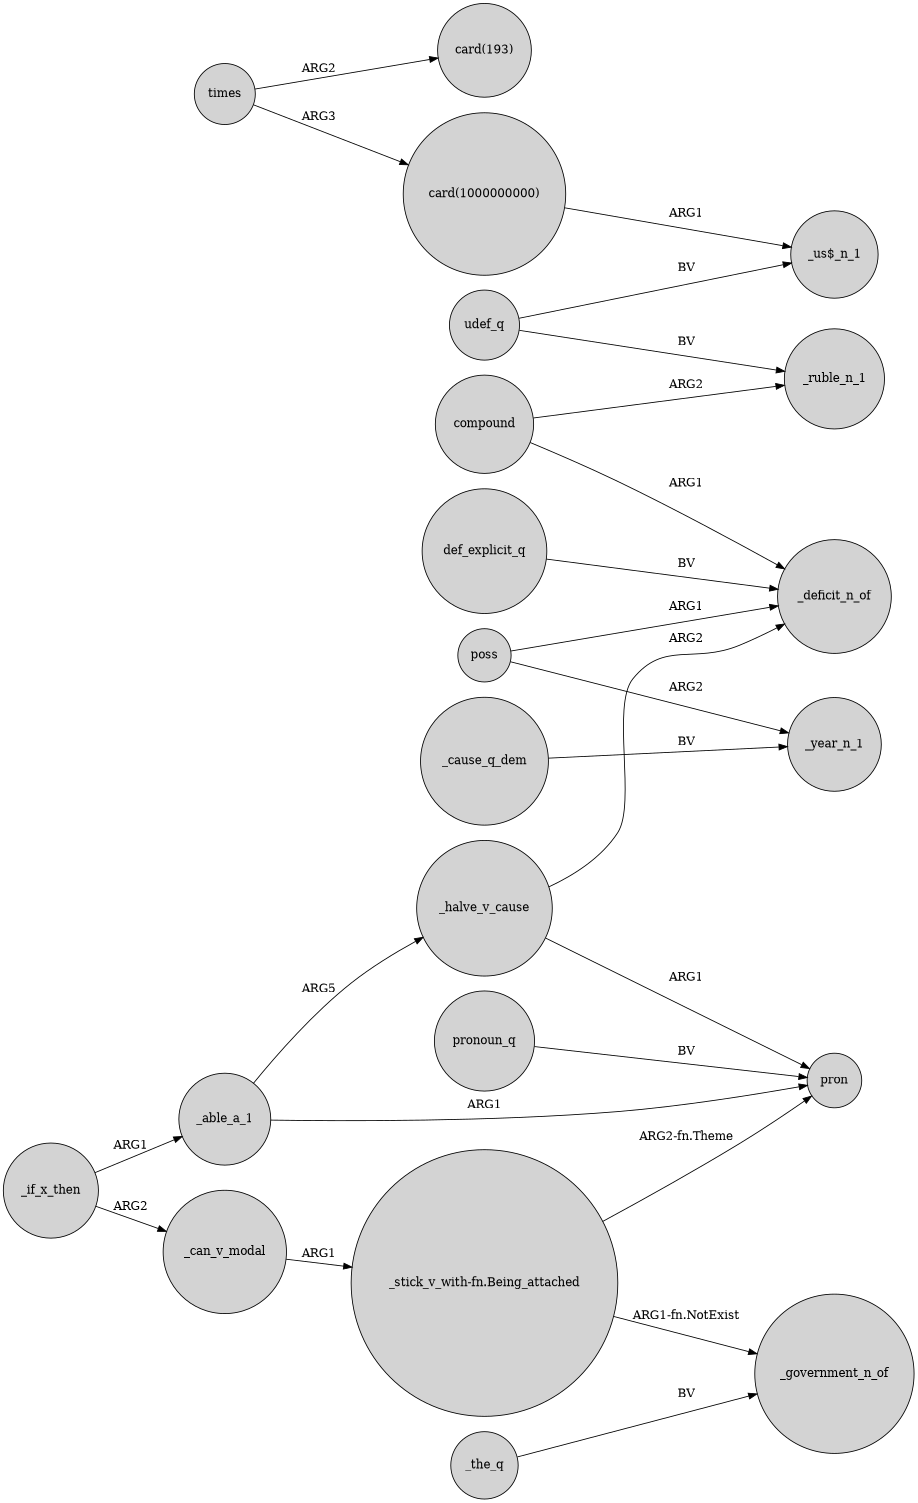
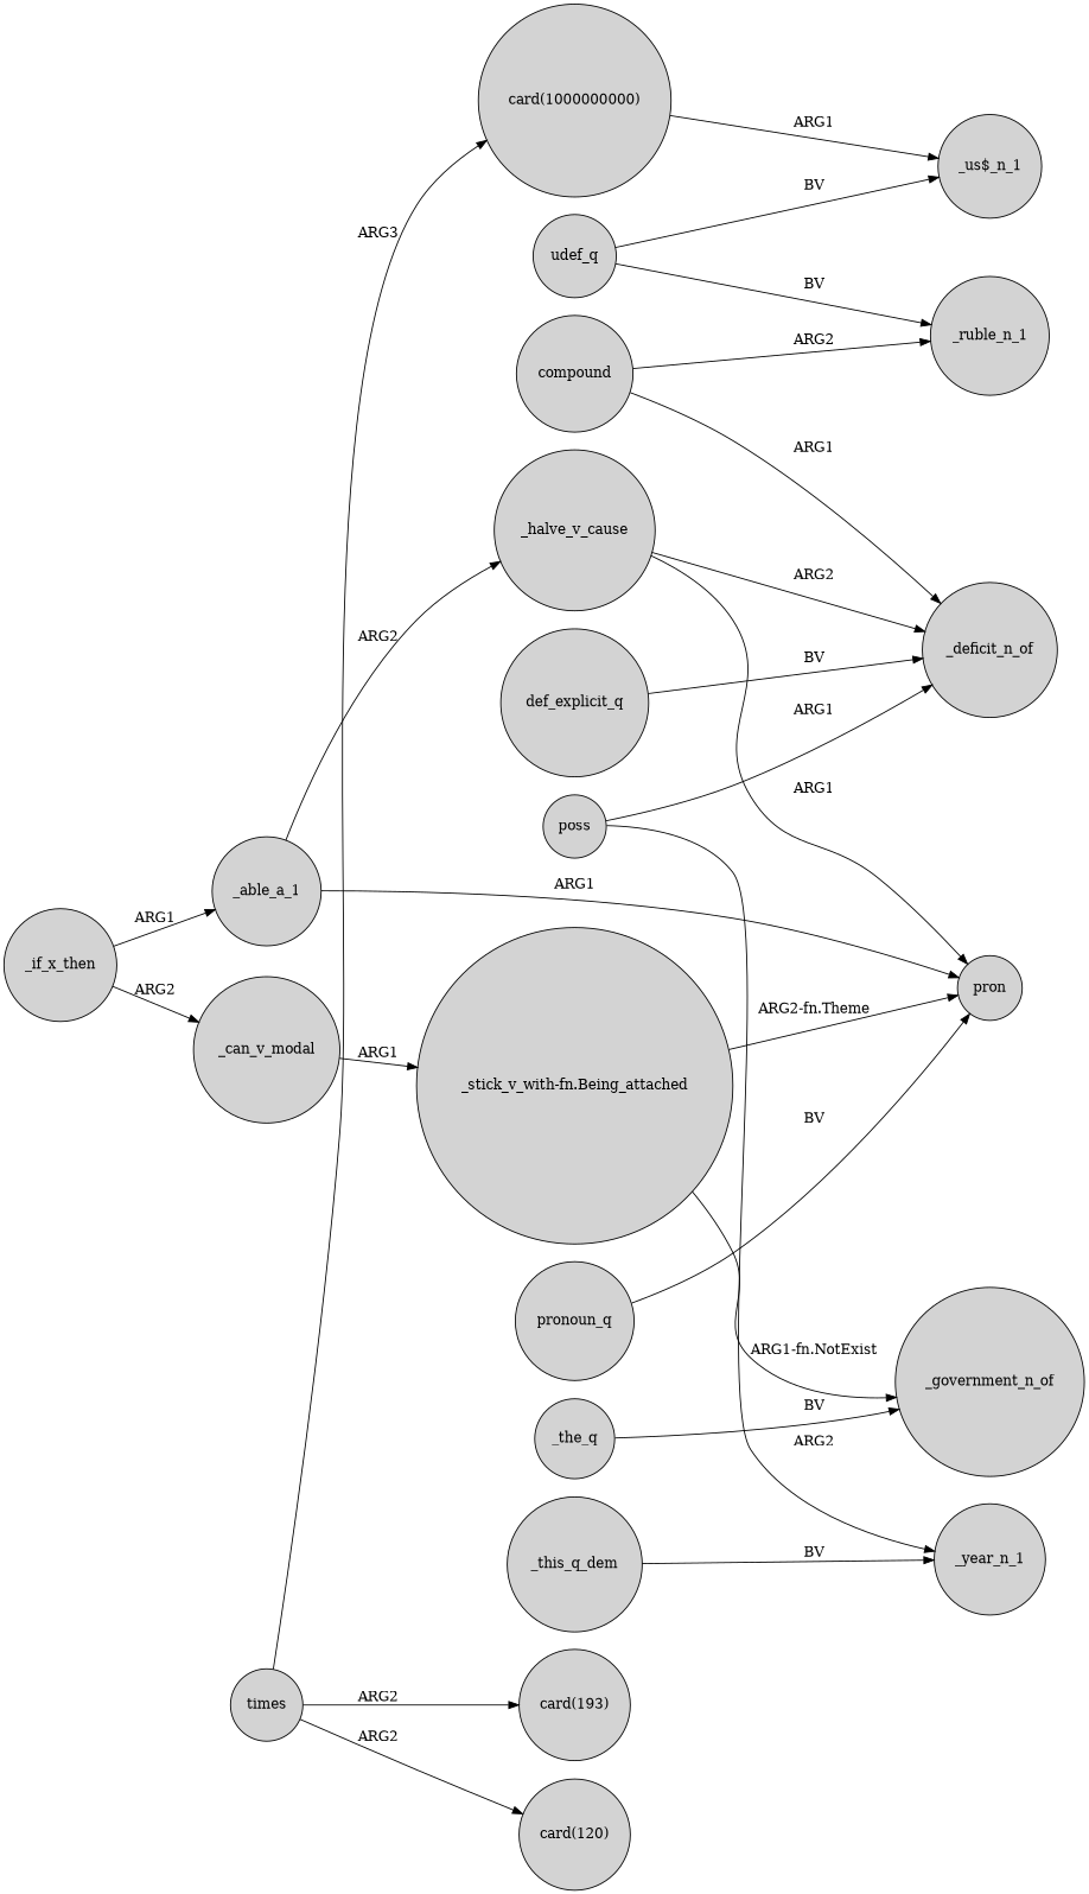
  digraph {
    rankdir=LR
    node [shape=circle style=filled]
    "card(1000000000)"
    "_us$_n_1"
    _if_x_then
    _able_a_1
    _can_v_modal
    pron
    _halve_v_cause
    "_stick_v_with-fn.Being_attached"
    _deficit_n_of
    def_explicit_q
    udef_q
    _ruble_n_1
    _government_n_of
    times
    "card(193)"
+   "card(120)"
    poss
    _year_n_1
    pronoun_q
    compound
    _the_q
-   _this_q_dem [label=_cause_q_dem]
+   _this_q_dem
    "card(1000000000)" -> "_us$_n_1" [label=ARG1]
    _if_x_then -> _able_a_1 [label=ARG1]
    _if_x_then -> _can_v_modal [label=ARG2]
    _able_a_1 -> pron [label=ARG1]
-   _able_a_1 -> _halve_v_cause [label=ARG5]
+   _able_a_1 -> _halve_v_cause [label=ARG2]
    _can_v_modal -> "_stick_v_with-fn.Being_attached" [label=ARG1]
    _halve_v_cause -> pron [label=ARG1]
    _halve_v_cause -> _deficit_n_of [label=ARG2]
    "_stick_v_with-fn.Being_attached" -> pron [label="ARG2-fn.Theme"]
    "_stick_v_with-fn.Being_attached" -> _government_n_of [label="ARG1-fn.NotExist"]
    def_explicit_q -> _deficit_n_of [label=BV]
    udef_q -> "_us$_n_1" [label=BV]
    udef_q -> _ruble_n_1 [label=BV]
    times -> "card(1000000000)" [label=ARG3]
    times -> "card(193)" [label=ARG2]
+   times -> "card(120)" [label=ARG2]
    poss -> _deficit_n_of [label=ARG1]
    poss -> _year_n_1 [label=ARG2]
    pronoun_q -> pron [label=BV]
    compound -> _deficit_n_of [label=ARG1]
    compound -> _ruble_n_1 [label=ARG2]
    _the_q -> _government_n_of [label=BV]
    _this_q_dem -> _year_n_1 [label=BV]
  }
